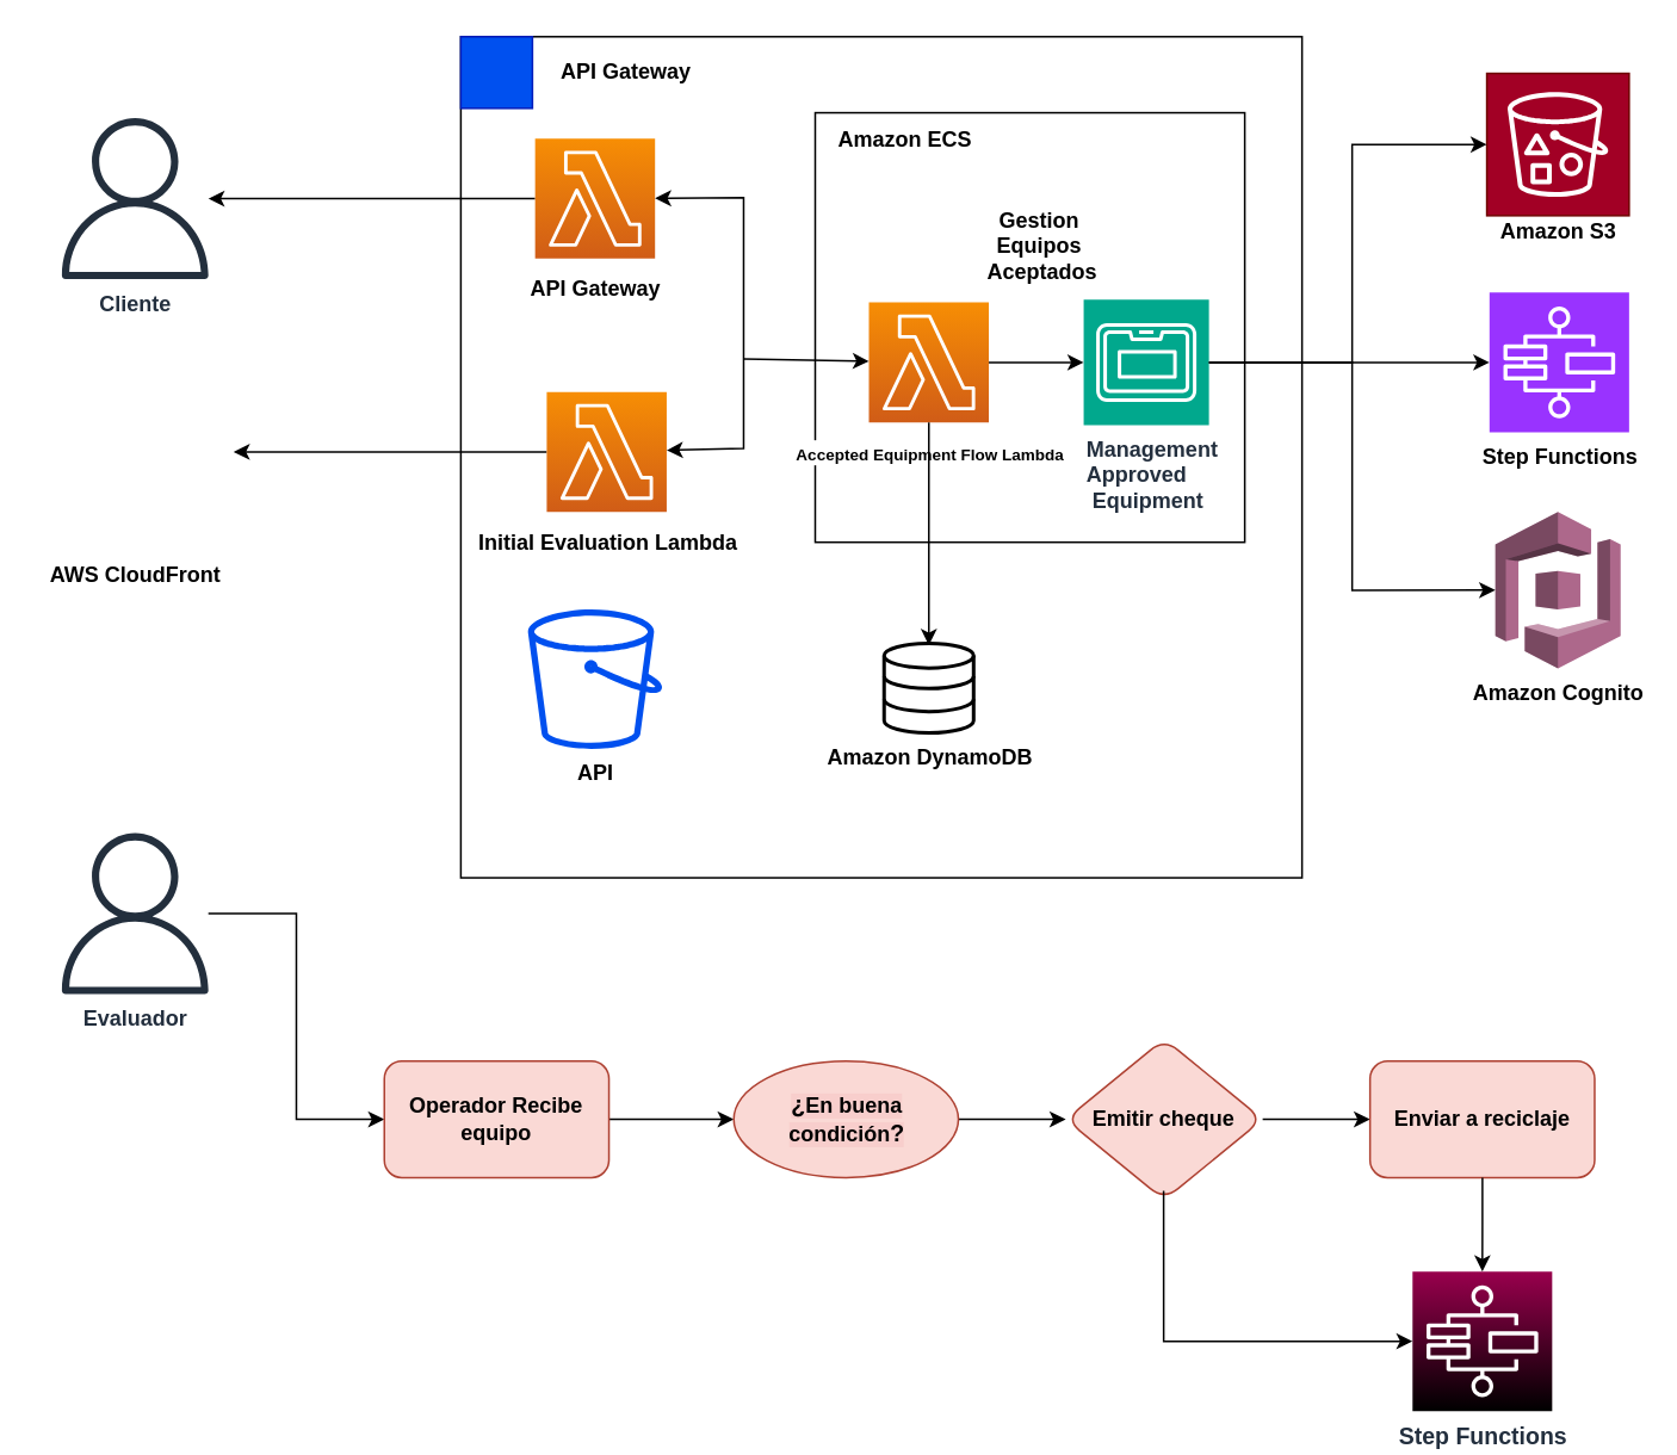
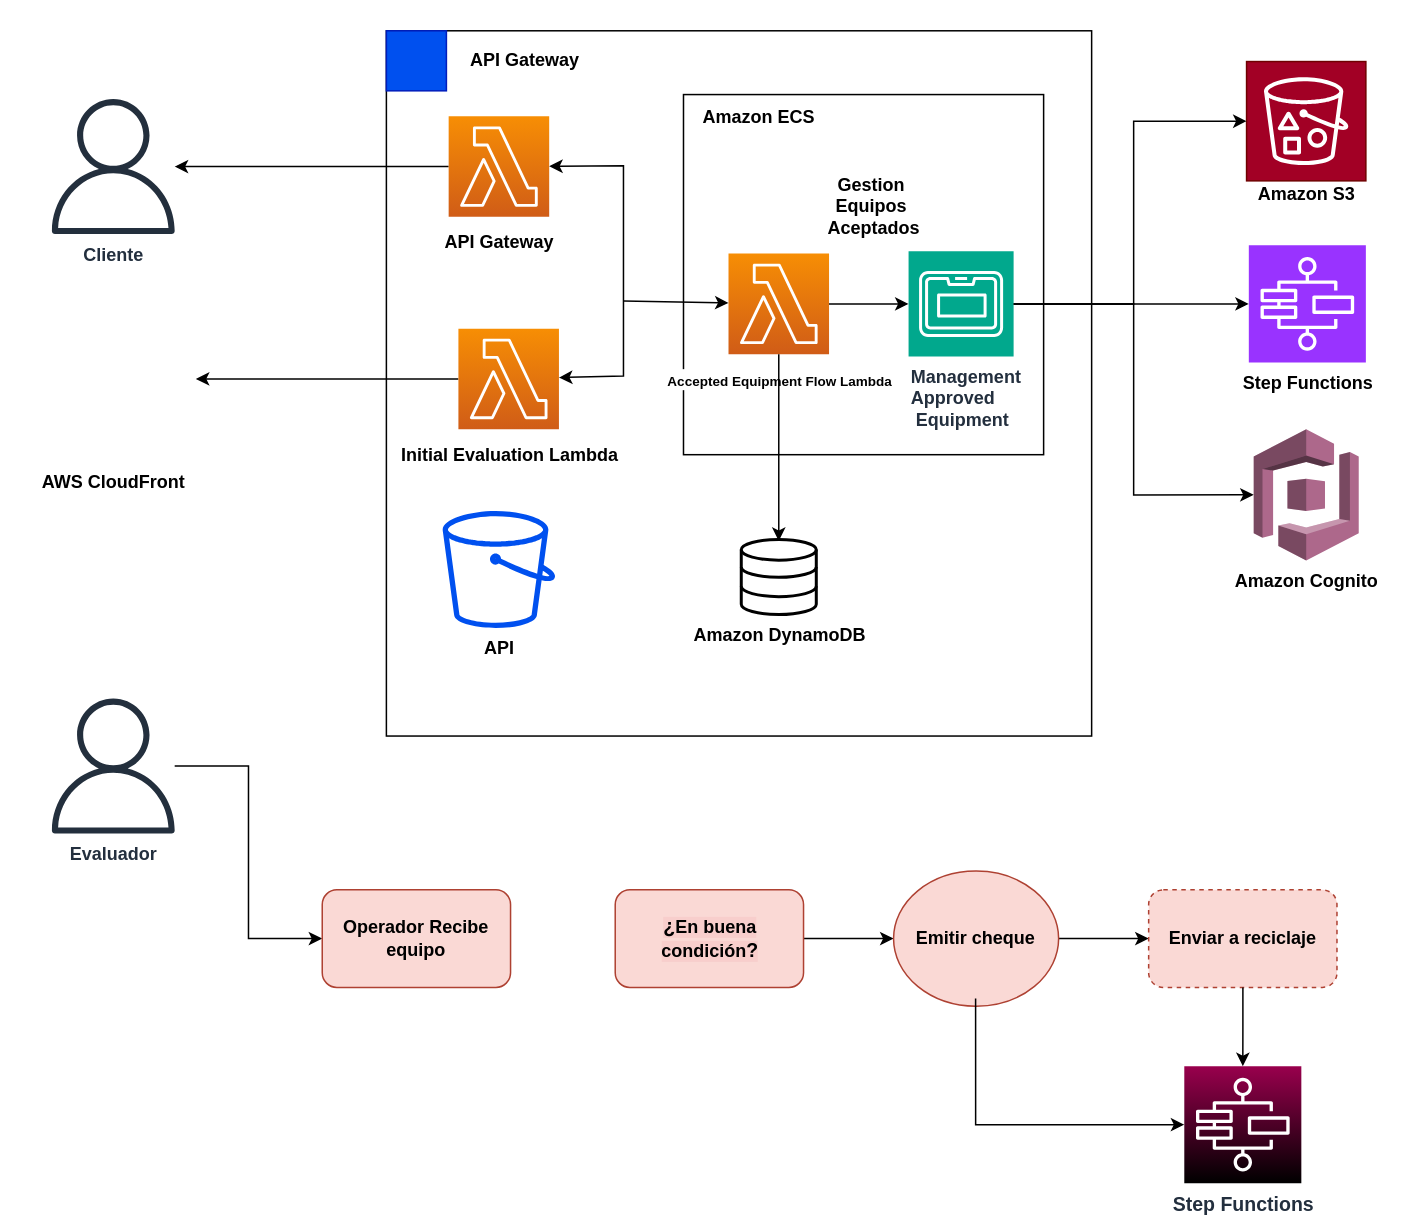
  <mxCell id="0" />
  <mxCell id="1" parent="0" />
  <mxCell id="2" value="" style="whiteSpace=wrap;html=1;aspect=fixed;" parent="1" vertex="1"><mxGeometry x="257" y="20" width="470" height="470" as="geometry" /></mxCell>
  <mxCell id="3" style="edgeStyle=orthogonalEdgeStyle;rounded=0;orthogonalLoop=1;jettySize=auto;html=1;" parent="1" source="4" target="6" edge="1"><mxGeometry relative="1" as="geometry"><mxPoint x="165" y="110.5" as="targetPoint" /></mxGeometry></mxCell>
  <mxCell id="4" value="&lt;b style=&quot;color: rgb(0, 0, 0);&quot;&gt;API Gateway&lt;/b&gt;" style="outlineConnect=0;fontColor=#232F3E;gradientColor=#F78E04;gradientDirection=north;fillColor=#D05C17;strokeColor=#ffffff;dashed=0;verticalLabelPosition=bottom;verticalAlign=top;align=center;html=1;fontSize=12;fontStyle=0;aspect=fixed;shape=mxgraph.aws4.resourceIcon;resIcon=mxgraph.aws4.lambda;labelBackgroundColor=#ffffff;spacingTop=3;" parent="1" vertex="1"><mxGeometry x="298.5" y="77" width="67" height="67" as="geometry" /></mxCell>
  <mxCell id="5" value="&lt;b&gt;AWS CloudFront&lt;/b&gt;" style="shape=image;html=1;verticalAlign=top;verticalLabelPosition=bottom;labelBackgroundColor=#ffffff;imageAspect=0;aspect=fixed;image=https://cdn4.iconfinder.com/data/icons/for-your-interface-free-samples/128/Globe-128.png" parent="1" vertex="1"><mxGeometry x="20" y="197" width="110" height="110" as="geometry" /></mxCell>
  <mxCell id="6" value="&lt;b&gt;Cliente&lt;/b&gt;" style="sketch=0;outlineConnect=0;fontColor=#232F3E;gradientColor=none;fillColor=#232F3D;strokeColor=none;dashed=0;verticalLabelPosition=bottom;verticalAlign=top;align=center;html=1;fontSize=12;fontStyle=0;aspect=fixed;pointerEvents=1;shape=mxgraph.aws4.user;" parent="1" vertex="1"><mxGeometry x="30" y="65.5" width="90" height="90" as="geometry" /></mxCell>
  <mxCell id="7" value="&lt;b&gt;API Gateway&lt;/b&gt;" style="text;html=1;align=center;verticalAlign=middle;resizable=0;points=[];autosize=1;strokeColor=none;fillColor=none;" parent="1" vertex="1"><mxGeometry x="298.5" y="25" width="100" height="30" as="geometry" /></mxCell>
  <mxCell id="8" value="" style="whiteSpace=wrap;html=1;fillColor=#0050ef;fontColor=#ffffff;strokeColor=#001DBC;" parent="1" vertex="1"><mxGeometry x="257" y="20" width="40" height="40" as="geometry" /></mxCell>
  <mxCell id="9" style="edgeStyle=orthogonalEdgeStyle;rounded=0;orthogonalLoop=1;jettySize=auto;html=1;" parent="1" source="10" target="5" edge="1"><mxGeometry relative="1" as="geometry" /></mxCell>
  <mxCell id="10" value="&lt;b style=&quot;color: rgb(0, 0, 0);&quot;&gt;Initial Evaluation Lambda&lt;/b&gt;" style="outlineConnect=0;fontColor=#232F3E;gradientColor=#F78E04;gradientDirection=north;fillColor=#D05C17;strokeColor=#ffffff;dashed=0;verticalLabelPosition=bottom;verticalAlign=top;align=center;html=1;fontSize=12;fontStyle=0;aspect=fixed;shape=mxgraph.aws4.resourceIcon;resIcon=mxgraph.aws4.lambda;labelBackgroundColor=#ffffff;spacingTop=3;" parent="1" vertex="1"><mxGeometry x="305" y="218.5" width="67" height="67" as="geometry" /></mxCell>
  <mxCell id="11" value="" style="whiteSpace=wrap;html=1;aspect=fixed;" parent="1" vertex="1"><mxGeometry x="455" y="62.5" width="240" height="240" as="geometry" /></mxCell>
  <mxCell id="12" value="&lt;b style=&quot;color: rgb(0, 0, 0);&quot;&gt;&lt;font style=&quot;font-size: 9px;&quot;&gt;Accepted Equipment Flow Lambda&lt;/font&gt;&lt;/b&gt;" style="outlineConnect=0;fontColor=#232F3E;gradientColor=#F78E04;gradientDirection=north;fillColor=#D05C17;strokeColor=#ffffff;dashed=0;verticalLabelPosition=bottom;verticalAlign=top;align=center;html=1;fontSize=12;fontStyle=0;aspect=fixed;shape=mxgraph.aws4.resourceIcon;resIcon=mxgraph.aws4.lambda;labelBackgroundColor=#ffffff;spacingTop=3;" parent="1" vertex="1"><mxGeometry x="485" y="168.5" width="67" height="67" as="geometry" /></mxCell>
  <mxCell id="13" style="edgeStyle=orthogonalEdgeStyle;rounded=0;orthogonalLoop=1;jettySize=auto;html=1;" parent="1" source="14" target="26" edge="1"><mxGeometry relative="1" as="geometry" /></mxCell>
  <mxCell id="14" value="&lt;span&gt;&lt;font face=&quot;Helvetica&quot;&gt;&lt;b style=&quot;&quot;&gt;&lt;span style=&quot;color: light-dark(rgb(35, 47, 62), rgb(189, 199, 212));&quot;&gt;Management&lt;/span&gt;&lt;span style=&quot;color: light-dark(rgb(35, 47, 62), rgb(189, 199, 212));&quot;&gt;&lt;br&gt;Approved&lt;/span&gt;&lt;br&gt;&amp;nbsp;Equipment &lt;/b&gt;&lt;/font&gt;&lt;/span&gt;" style="sketch=0;points=[[0,0,0],[0.25,0,0],[0.5,0,0],[0.75,0,0],[1,0,0],[0,1,0],[0.25,1,0],[0.5,1,0],[0.75,1,0],[1,1,0],[0,0.25,0],[0,0.5,0],[0,0.75,0],[1,0.25,0],[1,0.5,0],[1,0.75,0]];outlineConnect=0;fontColor=#232F3E;fillColor=#01A88D;strokeColor=#ffffff;dashed=0;verticalLabelPosition=bottom;verticalAlign=top;align=left;html=1;fontSize=12;fontStyle=0;aspect=fixed;shape=mxgraph.aws4.resourceIcon;resIcon=mxgraph.aws4.snowball;" parent="1" vertex="1"><mxGeometry x="605" y="167" width="70" height="70" as="geometry" /></mxCell>
  <mxCell id="15" style="edgeStyle=orthogonalEdgeStyle;rounded=0;orthogonalLoop=1;jettySize=auto;html=1;entryX=0;entryY=0.5;entryDx=0;entryDy=0;entryPerimeter=0;" parent="1" source="12" target="14" edge="1"><mxGeometry relative="1" as="geometry" /></mxCell>
  <mxCell id="16" value="&lt;b&gt;Gestion &lt;br&gt;Equipos&lt;br&gt;&amp;nbsp;Aceptados&lt;/b&gt;" style="text;html=1;align=center;verticalAlign=middle;resizable=0;points=[];autosize=1;strokeColor=none;fillColor=none;" parent="1" vertex="1"><mxGeometry x="535" y="107" width="90" height="60" as="geometry" /></mxCell>
  <mxCell id="17" value="&lt;b&gt;Amazon ECS&lt;/b&gt;" style="text;html=1;align=center;verticalAlign=middle;resizable=0;points=[];autosize=1;strokeColor=none;fillColor=none;" parent="1" vertex="1"><mxGeometry x="455" y="62.5" width="100" height="30" as="geometry" /></mxCell>
  <mxCell id="18" value="&lt;b&gt;&lt;font style=&quot;color: rgb(0, 0, 0);&quot;&gt;API&lt;/font&gt;&lt;/b&gt;" style="sketch=0;outlineConnect=0;fontColor=#ffffff;fillColor=#0050ef;strokeColor=#001DBC;dashed=0;verticalLabelPosition=bottom;verticalAlign=top;align=center;html=1;fontSize=12;fontStyle=0;aspect=fixed;pointerEvents=1;shape=mxgraph.aws4.bucket;" parent="1" vertex="1"><mxGeometry x="294.5" y="340" width="75" height="78" as="geometry" /></mxCell>
  <mxCell id="19" value="&lt;b&gt;Amazon DynamoDB&lt;/b&gt;" style="html=1;verticalLabelPosition=bottom;align=center;labelBackgroundColor=#ffffff;verticalAlign=top;strokeWidth=2;shadow=0;dashed=0;shape=mxgraph.ios7.icons.data;" parent="1" vertex="1"><mxGeometry x="493.5" y="359" width="50" height="50" as="geometry" /></mxCell>
  <mxCell id="20" style="edgeStyle=orthogonalEdgeStyle;rounded=0;orthogonalLoop=1;jettySize=auto;html=1;entryX=0.5;entryY=0.02;entryDx=0;entryDy=0;entryPerimeter=0;" parent="1" source="12" target="19" edge="1"><mxGeometry relative="1" as="geometry" /></mxCell>
  <mxCell id="21" value="" style="endArrow=classic;startArrow=classic;html=1;rounded=0;" parent="1" source="10" target="4" edge="1"><mxGeometry width="50" height="50" relative="1" as="geometry"><mxPoint x="385" y="240" as="sourcePoint" /><mxPoint x="425" y="210" as="targetPoint" /><Array as="points"><mxPoint x="415" y="250" /><mxPoint x="415" y="180" /><mxPoint x="415" y="110" /></Array></mxGeometry></mxCell>
  <mxCell id="22" value="" style="endArrow=classic;html=1;rounded=0;" parent="1" target="12" edge="1"><mxGeometry width="50" height="50" relative="1" as="geometry"><mxPoint x="415" y="200" as="sourcePoint" /><mxPoint x="715" y="250" as="targetPoint" /></mxGeometry></mxCell>
  <mxCell id="23" value="" style="whiteSpace=wrap;html=1;aspect=fixed;fillColor=#a20025;fontColor=#ffffff;strokeColor=#6F0000;" parent="1" vertex="1"><mxGeometry x="830.25" y="40.5" width="79.5" height="79.5" as="geometry" /></mxCell>
  <mxCell id="24" value="" style="sketch=0;outlineConnect=0;dashed=0;verticalLabelPosition=bottom;verticalAlign=top;align=center;html=1;fontSize=12;fontStyle=0;aspect=fixed;pointerEvents=1;shape=mxgraph.aws4.bucket_with_objects;" parent="1" vertex="1"><mxGeometry x="841.87" y="51" width="56.25" height="58.5" as="geometry" /></mxCell>
  <mxCell id="25" value="&lt;b&gt;Amazon S3&lt;/b&gt;" style="text;html=1;align=center;verticalAlign=middle;resizable=0;points=[];autosize=1;strokeColor=none;fillColor=none;" parent="1" vertex="1"><mxGeometry x="825" y="114" width="90" height="30" as="geometry" /></mxCell>
  <mxCell id="26" value="&lt;font style=&quot;color: rgb(0, 0, 0);&quot;&gt;&lt;b&gt;Step Functions&lt;/b&gt;&lt;/font&gt;" style="sketch=0;points=[[0,0,0],[0.25,0,0],[0.5,0,0],[0.75,0,0],[1,0,0],[0,1,0],[0.25,1,0],[0.5,1,0],[0.75,1,0],[1,1,0],[0,0.25,0],[0,0.5,0],[0,0.75,0],[1,0.25,0],[1,0.5,0],[1,0.75,0]];outlineConnect=0;fontColor=#ffffff;fillColor=light-dark(#9933FF,#DA83FF);strokeColor=#FFFFFF;dashed=0;verticalLabelPosition=bottom;verticalAlign=top;align=center;html=1;fontSize=12;fontStyle=0;aspect=fixed;shape=mxgraph.aws4.resourceIcon;resIcon=mxgraph.aws4.step_functions;" parent="1" vertex="1"><mxGeometry x="831.75" y="163" width="78" height="78" as="geometry" /></mxCell>
  <mxCell id="27" value="&lt;b&gt;Amazon Cognito&lt;/b&gt;" style="outlineConnect=0;dashed=0;verticalLabelPosition=bottom;verticalAlign=top;align=center;html=1;shape=mxgraph.aws3.cognito;fillColor=#AD688B;gradientColor=none;" parent="1" vertex="1"><mxGeometry x="835" y="285.5" width="70" height="87.5" as="geometry" /></mxCell>
  <mxCell id="28" style="edgeStyle=elbowEdgeStyle;rounded=0;orthogonalLoop=1;jettySize=auto;html=1;entryX=0;entryY=0.5;entryDx=0;entryDy=0;" parent="1" source="14" target="23" edge="1"><mxGeometry relative="1" as="geometry"><Array as="points"><mxPoint x="755" y="140" /></Array></mxGeometry></mxCell>
  <mxCell id="29" style="edgeStyle=orthogonalEdgeStyle;rounded=0;orthogonalLoop=1;jettySize=auto;html=1;entryX=0;entryY=0.5;entryDx=0;entryDy=0;entryPerimeter=0;" parent="1" source="14" target="27" edge="1"><mxGeometry relative="1" as="geometry" /></mxCell>
  <mxCell id="30" style="edgeStyle=orthogonalEdgeStyle;rounded=0;orthogonalLoop=1;jettySize=auto;html=1;entryX=0;entryY=0.5;entryDx=0;entryDy=0;" parent="1" source="31" target="33" edge="1"><mxGeometry relative="1" as="geometry"><mxPoint x="235" y="625" as="targetPoint" /></mxGeometry></mxCell>
  <mxCell id="31" value="&lt;b&gt;Evaluador&lt;/b&gt;" style="sketch=0;outlineConnect=0;fontColor=#232F3E;gradientColor=none;fillColor=#232F3D;strokeColor=none;dashed=0;verticalLabelPosition=bottom;verticalAlign=top;align=center;html=1;fontSize=12;fontStyle=0;aspect=fixed;pointerEvents=1;shape=mxgraph.aws4.user;" parent="1" vertex="1"><mxGeometry x="30" y="465" width="90" height="90" as="geometry" /></mxCell>
- <mxCell id="32" style="edgeStyle=orthogonalEdgeStyle;rounded=0;orthogonalLoop=1;jettySize=auto;html=1;entryX=0;entryY=0.5;entryDx=0;entryDy=0;" parent="1" source="33" target="35" edge="1"><mxGeometry relative="1" as="geometry" /></mxCell>
  <mxCell id="33" value="&lt;b&gt;Operador Recibe equipo&lt;/b&gt;" style="rounded=1;whiteSpace=wrap;html=1;fillColor=#fad9d5;strokeColor=#ae4132;" parent="1" vertex="1"><mxGeometry x="214.25" y="592.5" width="125.5" height="65" as="geometry" /></mxCell>
  <mxCell id="34" style="edgeStyle=orthogonalEdgeStyle;rounded=0;orthogonalLoop=1;jettySize=auto;html=1;entryX=0;entryY=0.5;entryDx=0;entryDy=0;" parent="1" source="35" target="37" edge="1"><mxGeometry relative="1" as="geometry" /></mxCell>
- <mxCell id="35" value="&lt;b style=&quot;background-color: rgb(248, 206, 204);&quot;&gt;&lt;span style=&quot;font-family: &amp;quot;Google Sans&amp;quot;, Arial, sans-serif; text-align: start;&quot;&gt;&lt;font style=&quot;color: rgb(0, 0, 0); font-size: 13px;&quot;&gt;¿&lt;/font&gt;&lt;/span&gt;En buena condición&lt;span style=&quot;font-family: &amp;quot;Google Sans&amp;quot;, Arial, sans-serif; text-align: start;&quot;&gt;&lt;font style=&quot;color: rgb(0, 0, 0); font-size: 13px;&quot;&gt;?&lt;/font&gt;&lt;/span&gt;&lt;/b&gt;" style="ellipse;whiteSpace=wrap;html=1;fillColor=#fad9d5;strokeColor=#ae4132;" parent="1" vertex="1"><mxGeometry x="409.5" y="592.5" width="125.5" height="65" as="geometry" /></mxCell>
+ <mxCell id="35" value="&lt;b style=&quot;background-color: rgb(248, 206, 204);&quot;&gt;&lt;span style=&quot;font-family: &amp;quot;Google Sans&amp;quot;, Arial, sans-serif; text-align: start;&quot;&gt;&lt;font style=&quot;color: rgb(0, 0, 0); font-size: 13px;&quot;&gt;¿&lt;/font&gt;&lt;/span&gt;En buena condición&lt;span style=&quot;font-family: &amp;quot;Google Sans&amp;quot;, Arial, sans-serif; text-align: start;&quot;&gt;&lt;font style=&quot;color: rgb(0, 0, 0); font-size: 13px;&quot;&gt;?&lt;/font&gt;&lt;/span&gt;&lt;/b&gt;" style="rounded=1;whiteSpace=wrap;html=1;fillColor=#fad9d5;strokeColor=#ae4132;" parent="1" vertex="1"><mxGeometry x="409.5" y="592.5" width="125.5" height="65" as="geometry" /></mxCell>
  <mxCell id="36" style="edgeStyle=orthogonalEdgeStyle;rounded=0;orthogonalLoop=1;jettySize=auto;html=1;exitX=1;exitY=0.5;exitDx=0;exitDy=0;entryX=0;entryY=0.5;entryDx=0;entryDy=0;" parent="1" source="37" target="38" edge="1"><mxGeometry relative="1" as="geometry" /></mxCell>
- <mxCell id="37" value="Emitir cheque" style="rhombus;whiteSpace=wrap;html=1;rounded=1;strokeColor=#ae4132;align=center;verticalAlign=middle;fontFamily=Helvetica;fontSize=12;fontColor=default;fillColor=#fad9d5;fontStyle=1" parent="1" vertex="1"><mxGeometry x="595" y="580" width="110" height="90" as="geometry" /></mxCell>
- <mxCell id="38" value="&lt;b&gt;Enviar a reciclaje&lt;/b&gt;" style="rounded=1;whiteSpace=wrap;html=1;fillColor=#fad9d5;strokeColor=#ae4132;" parent="1" vertex="1"><mxGeometry x="765" y="592.5" width="125.5" height="65" as="geometry" /></mxCell>
+ <mxCell id="37" value="Emitir cheque" style="ellipse;whiteSpace=wrap;html=1;strokeColor=#ae4132;align=center;verticalAlign=middle;fontFamily=Helvetica;fontSize=12;fontColor=default;fillColor=#fad9d5;fontStyle=1;" parent="1" vertex="1"><mxGeometry x="595" y="580" width="110" height="90" as="geometry" /></mxCell>
+ <mxCell id="38" value="&lt;b&gt;Enviar a reciclaje&lt;/b&gt;" style="rounded=1;whiteSpace=wrap;html=1;fillColor=#fad9d5;strokeColor=#ae4132;dashed=1;" parent="1" vertex="1"><mxGeometry x="765" y="592.5" width="125.5" height="65" as="geometry" /></mxCell>
  <mxCell id="39" value="&lt;b&gt;&lt;font style=&quot;font-size: 13px;&quot;&gt;Step Functions&lt;/font&gt;&lt;/b&gt;" style="sketch=0;points=[[0,0,0],[0.25,0,0],[0.5,0,0],[0.75,0,0],[1,0,0],[0,1,0],[0.25,1,0],[0.5,1,0],[0.75,1,0],[1,1,0],[0,0.25,0],[0,0.5,0],[0,0.75,0],[1,0.25,0],[1,0.5,0],[1,0.75,0]];outlineConnect=0;fontColor=#232F3E;fillColor=#99004D;strokeColor=#ffffff;dashed=0;verticalLabelPosition=bottom;verticalAlign=top;align=center;html=1;fontSize=12;fontStyle=0;aspect=fixed;shape=mxgraph.aws4.resourceIcon;resIcon=mxgraph.aws4.step_functions;gradientColor=default;" parent="1" vertex="1"><mxGeometry x="788.75" y="710" width="78" height="78" as="geometry" /></mxCell>
  <mxCell id="40" style="edgeStyle=orthogonalEdgeStyle;rounded=0;orthogonalLoop=1;jettySize=auto;html=1;entryX=0.5;entryY=0;entryDx=0;entryDy=0;entryPerimeter=0;" parent="1" source="38" target="39" edge="1"><mxGeometry relative="1" as="geometry" /></mxCell>
  <mxCell id="41" style="edgeStyle=orthogonalEdgeStyle;rounded=0;orthogonalLoop=1;jettySize=auto;html=1;entryX=0;entryY=0.5;entryDx=0;entryDy=0;entryPerimeter=0;exitX=0.497;exitY=0.944;exitDx=0;exitDy=0;exitPerimeter=0;" parent="1" source="37" target="39" edge="1"><mxGeometry relative="1" as="geometry"><Array as="points"><mxPoint x="650" y="749" /></Array></mxGeometry></mxCell>
